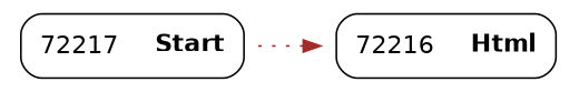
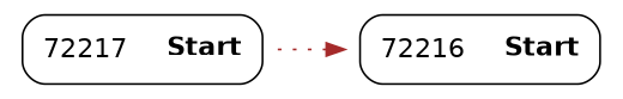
  digraph {
    rankdir=LR
    fontname="DejaVu Sans"
    node [shape=none fontname="DejaVu Sans"]
    n1 [label=<<TABLE border='1' cellspacing='0' cellpadding='10' style='rounded' ><TR><TD border='0'>72217</TD><TD border='0'><B>Start</B></TD></TR></TABLE>>]
-   n2 [label=<<TABLE border='1' cellspacing='0' cellpadding='10' style='rounded' ><TR><TD border='0'>72216</TD><TD border='0'><B>Html</B></TD></TR></TABLE>>]
+   n2 [label=<<TABLE border='1' cellspacing='0' cellpadding='10' style='rounded' ><TR><TD border='0'>72216</TD><TD border='0'><B>Start</B></TD></TR></TABLE>>]
    n1 -> n2 [weight=2 color=brown style=dotted fontname="DejaVu Sans"]
  }
